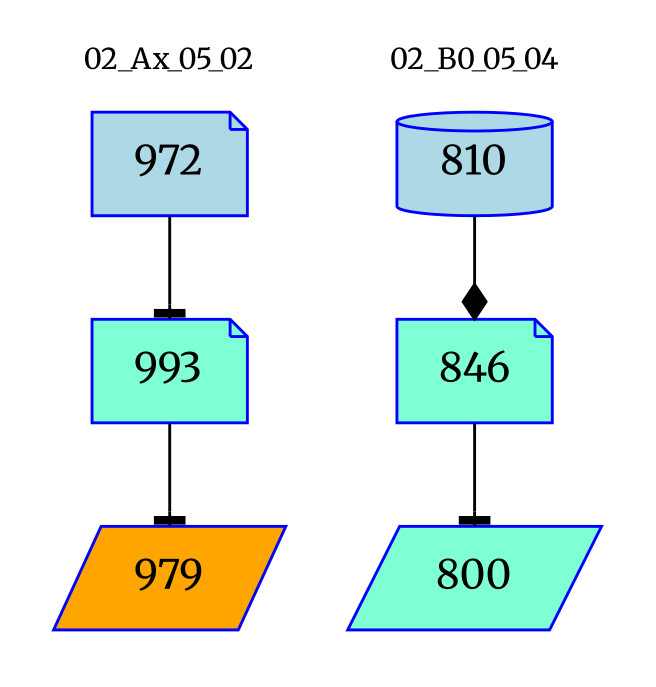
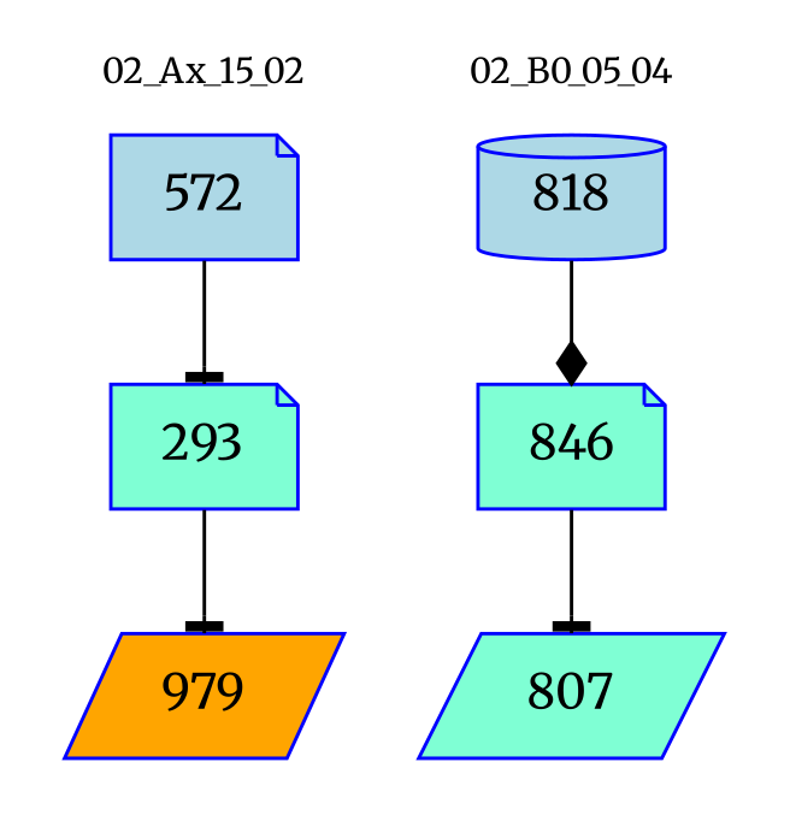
  digraph {
    fontname=Merriweather
    node [color=blue fillcolor=aquamarine fontname=Merriweather shape=note style=filled]
    edge [arrowhead=tee color=black fontname=Merriweather]
-   n1 [fillcolor=lightblue label=972]
+   n1 [fillcolor=lightblue label=572]
    n2 [fillcolor=orange label=979 shape=parallelogram]
-   n3 [label=993]
-   n4 [fillcolor=lightblue label=810 shape=cylinder]
-   n5 [label=800 shape=parallelogram]
+   n3 [label=293]
+   n4 [fillcolor=lightblue label=818 shape=cylinder]
+   n5 [label=807 shape=parallelogram]
    n6 [label=846]
    subgraph cluster_1 {
      color=white
      fontsize=10
-     label="02_Ax_05_02"
+     label="02_Ax_15_02"
      n1
      n2
      n3
    }
    subgraph cluster_2 {
      color=white
      fontsize=10
      label="02_B0_05_04"
      n4
      n5
      n6
    }
    n1 -> n3
    n3 -> n2
    n4 -> n6 [arrowhead=diamond]
    n6 -> n5
  }
